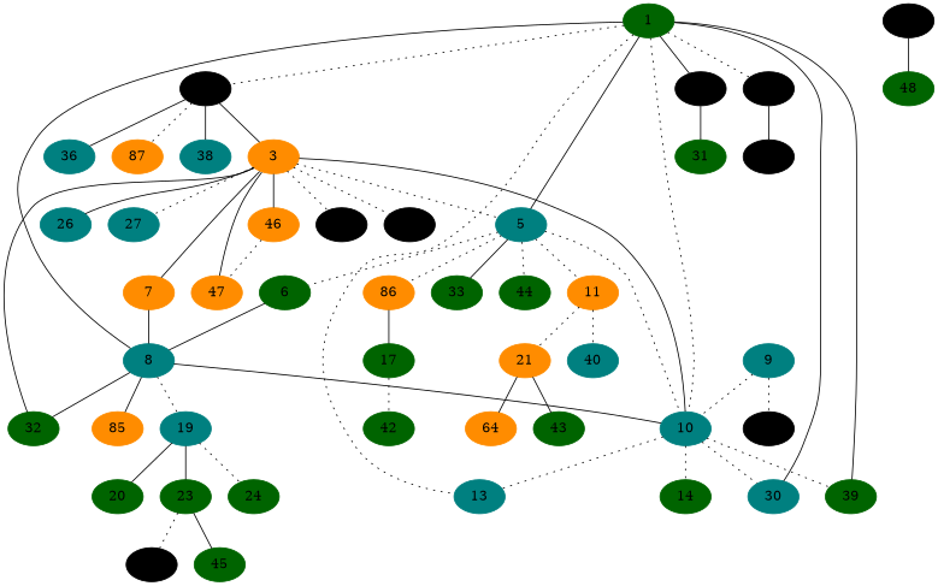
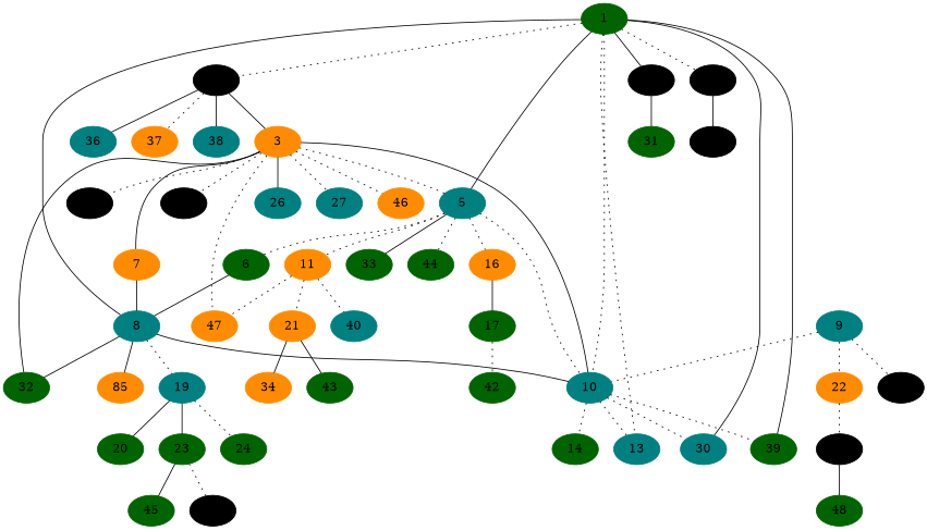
  graph {
    node [color=darkgreen style=filled]
    edge [style=dotted]
    2 [color=black]
    1
    5 [color=teal]
    8 [color=teal]
    10 [color=teal]
    13 [color=teal]
    18 [color=black]
    29 [color=black]
    30 [color=teal]
    39
    3 [color=darkorange]
    36 [color=teal]
-   37 [color=darkorange label=87]
+   37 [color=darkorange]
    38 [color=teal]
    6
    11 [color=darkorange]
-   16 [color=darkorange label=86]
+   16 [color=darkorange]
    33
    44
    32
    n21 [color=darkorange label=85]
    19 [color=teal]
    14
    31
    35 [color=black]
    4 [color=black]
    7 [color=darkorange]
    12 [color=black]
    26 [color=teal]
    27 [color=teal]
    46 [color=darkorange]
    47 [color=darkorange]
    21 [color=darkorange]
    40 [color=teal]
    17
    20
    23
    24
    9 [color=teal]
+   22 [color=darkorange]
    41 [color=black]
    28 [color=black]
-   34 [color=darkorange label=64]
+   34 [color=darkorange]
    43
    42
    25 [color=black]
    45
    48
    2 -- 3 [style=solid]
    2 -- 36 [style=solid]
    2 -- 37
    2 -- 38 [style=solid]
    1 -- 2
    1 -- 5 [style=solid]
    1 -- 8 [style=solid]
    1 -- 10
    1 -- 13
    1 -- 18 [style=solid]
    1 -- 29
    1 -- 30 [style=solid]
    1 -- 39 [style=solid]
    5 -- 10
    5 -- 6
    5 -- 11
    5 -- 16
    5 -- 33 [style=solid]
    5 -- 44
    8 -- 10 [style=solid]
    8 -- 32 [style=solid]
    8 -- n21 [style=solid]
    8 -- 19
    10 -- 13
    10 -- 30
    10 -- 39
    10 -- 14
    18 -- 31 [style=solid]
    29 -- 35 [style=solid]
    3 -- 5
    3 -- 10 [style=solid]
    3 -- 32 [style=solid]
    3 -- 4
    3 -- 7 [style=solid]
    3 -- 12
    3 -- 26 [style=solid]
    3 -- 27
-   3 -- 46 [style=solid]
-   3 -- 47 [style=solid]
+   3 -- 46
+   3 -- 47
    6 -- 8 [style=solid]
-   46 -- 47
+   11 -- 47
    11 -- 21
    11 -- 40
    16 -- 17 [style=solid]
    19 -- 20 [style=solid]
    19 -- 23 [style=solid]
    19 -- 24
    7 -- 8 [style=solid]
    21 -- 34 [style=solid]
    21 -- 43 [style=solid]
    17 -- 42
    23 -- 25
    23 -- 45 [style=solid]
    9 -- 10
+   9 -- 22
    9 -- 41
+   22 -- 28
    28 -- 48 [style=solid]
  }
